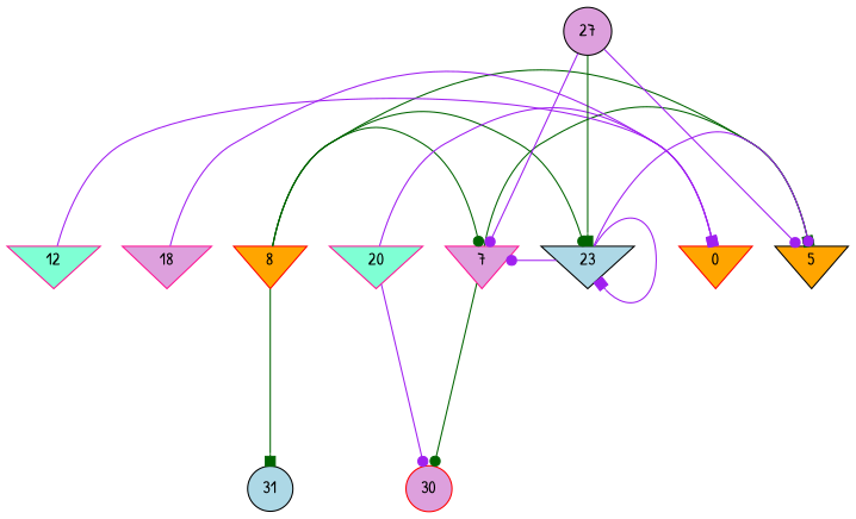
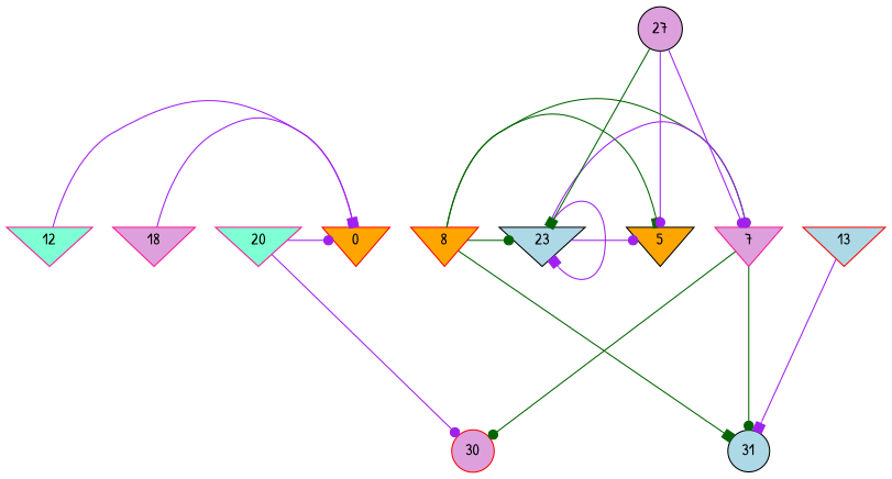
  digraph {
    fontname="Patrick Hand"
    ranksep=2.0
    node [color=red fillcolor=plum fontname="Patrick Hand" shape=invtriangle style=filled]
    edge [arrowhead=dot color=purple fontname="Patrick Hand"]
    0 [fillcolor=orange]
    5 [color=black fillcolor=orange]
    7 [color=deeppink]
    8 [fillcolor=orange]
    12 [color=deeppink fillcolor=aquamarine]
+   13 [fillcolor=lightblue]
    18 [color=deeppink]
    20 [color=deeppink fillcolor=aquamarine]
    23 [color=black fillcolor=lightblue]
    27 [color=black shape=circle]
    30 [shape=circle]
    31 [color=black fillcolor=lightblue shape=circle]
    subgraph sub_1 {
      rank=same
      0
      5
      7
      8
      12
+     13
      18
      20
      23
    }
    subgraph sub_2 {
      rank=same
      27
    }
    subgraph sub_3 {
      rank=same
      30
      31
    }
    7 -> 30 [color=darkgreen]
-   7 -> 5 [color=darkgreen]
+   7 -> 31 [color=darkgreen]
    8 -> 5 [arrowhead=box color=darkgreen]
    8 -> 7 [color=darkgreen]
    8 -> 23 [color=darkgreen]
    8 -> 31 [arrowhead=box color=darkgreen]
    12 -> 0 [arrowhead=box]
+   13 -> 31 [arrowhead=box]
    18 -> 0 [arrowhead=box]
    20 -> 0
    20 -> 30
    23 -> 5
    23 -> 7
    23 -> 23 [arrowhead=box]
    27 -> 5
    27 -> 7
    27 -> 23 [arrowhead=box color=darkgreen]
  }
